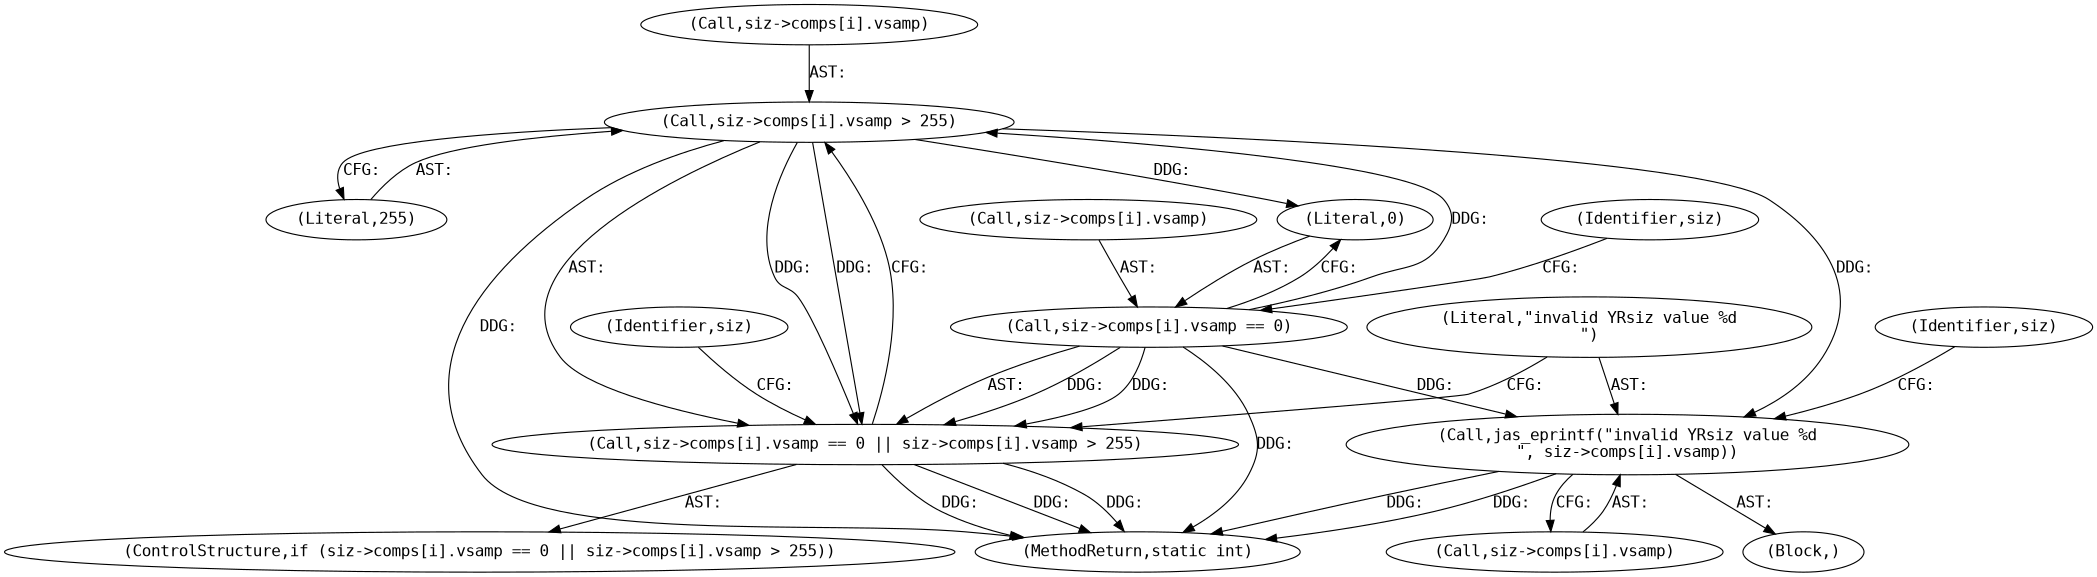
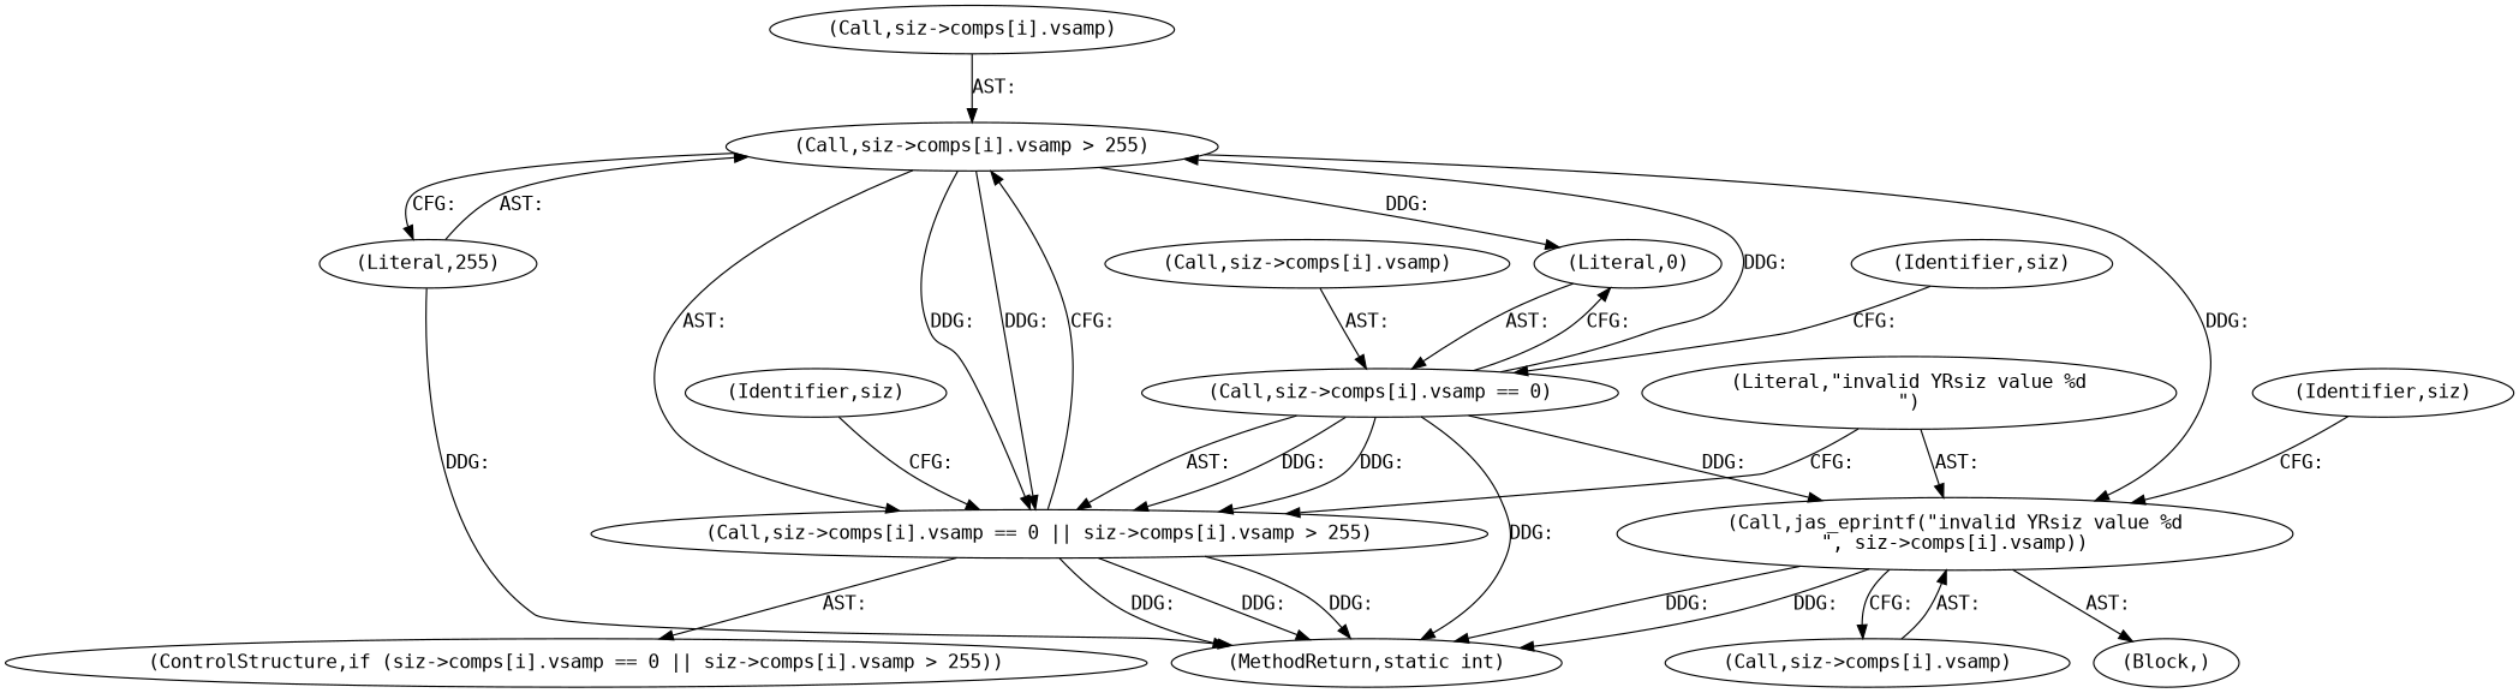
  digraph {
    fontname="DejaVu Sans Mono"
    node [fontname="DejaVu Sans Mono"]
    edge [fontname="DejaVu Sans Mono"]
    n1 [label="(Call,siz->comps[i].vsamp > 255)"]
    n2 [label="(Call,siz->comps[i].vsamp == 0 || siz->comps[i].vsamp > 255)"]
    n3 [label="(Call,jas_eprintf(\"invalid YRsiz value %d\n\", siz->comps[i].vsamp))"]
    n4 [label="(Literal,255)"]
    n5 [label="(MethodReturn,static int)"]
    n6 [label="(Literal,0)"]
    n7 [label="(Call,siz->comps[i].vsamp == 0)"]
    n8 [label="(ControlStructure,if (siz->comps[i].vsamp == 0 || siz->comps[i].vsamp > 255))"]
    n9 [label="(Call,siz->comps[i].vsamp)"]
    n10 [label="(Block,)"]
    n11 [label="(Identifier,siz)"]
    n12 [label="(Identifier,siz)"]
    n13 [label="(Call,siz->comps[i].vsamp)"]
    n14 [label="(Literal,\"invalid YRsiz value %d\n\")"]
    n15 [label="(Identifier,siz)"]
    n16 [label="(Call,siz->comps[i].vsamp)"]
    n1 -> n2 [label="AST: "]
    n1 -> n2 [label="DDG: "]
    n1 -> n2 [label="DDG: "]
    n1 -> n3 [label="DDG: "]
    n1 -> n4 [label="CFG: "]
-   n1 -> n5 [label="DDG: "]
+   n4 -> n5 [label="DDG: "]
    n1 -> n6 [label="DDG: "]
    n2 -> n1 [label="CFG: "]
    n2 -> n5 [label="DDG: "]
    n2 -> n5 [label="DDG: "]
    n2 -> n5 [label="DDG: "]
    n2 -> n8 [label="AST: "]
    n3 -> n5 [label="DDG: "]
    n3 -> n5 [label="DDG: "]
    n3 -> n9 [label="CFG: "]
    n3 -> n10 [label="AST: "]
    n4 -> n1 [label="AST: "]
    n6 -> n7 [label="AST: "]
    n7 -> n1 [label="DDG: "]
    n7 -> n2 [label="AST: "]
    n7 -> n2 [label="DDG: "]
    n7 -> n2 [label="DDG: "]
    n7 -> n3 [label="DDG: "]
    n7 -> n5 [label="DDG: "]
    n7 -> n6 [label="CFG: "]
    n9 -> n3 [label="AST: "]
    n11 -> n2 [label="CFG: "]
    n12 -> n7 [label="CFG: "]
    n13 -> n1 [label="AST: "]
    n14 -> n2 [label="CFG: "]
    n14 -> n3 [label="AST: "]
    n15 -> n3 [label="CFG: "]
    n16 -> n7 [label="AST: "]
  }
